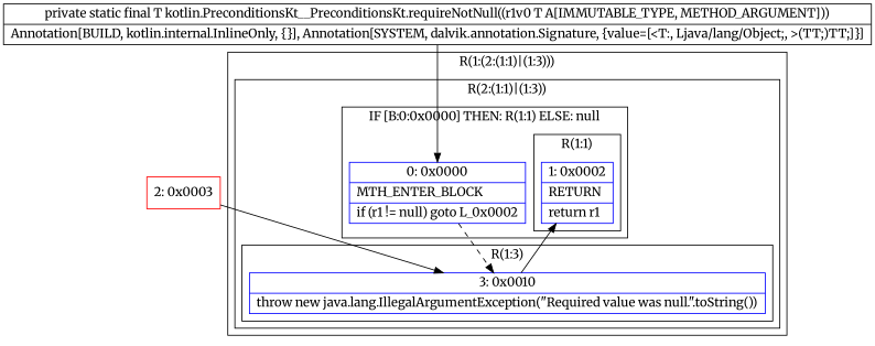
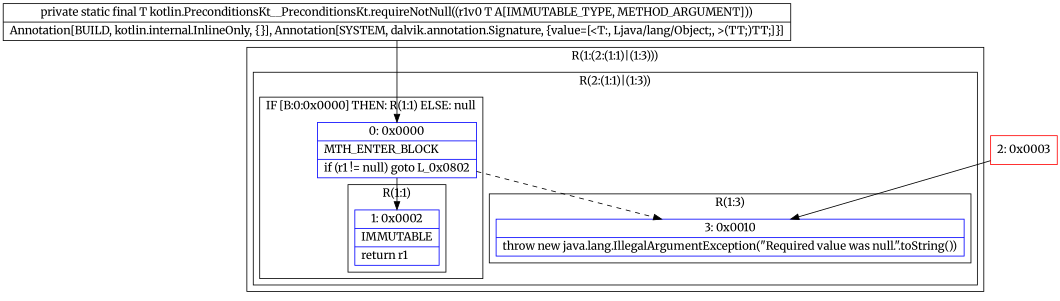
  digraph {
    fontname=Merriweather
    node [color=blue fontname=Merriweather shape=record]
    edge [fontname=Merriweather]
-   n1 [label="{1\:\ 0x0002|RETURN\l|return r1\l}"]
-   n2 [label="{0\:\ 0x0000|MTH_ENTER_BLOCK\l|if (r1 != null) goto L_0x0002\l}"]
+   n1 [label="{1\:\ 0x0002|IMMUTABLE\l|return r1\l}"]
+   n2 [label="{0\:\ 0x0000|MTH_ENTER_BLOCK\l|if (r1 != null) goto L_0x0802\l}"]
    n3 [label="{3\:\ 0x0010|throw new java.lang.IllegalArgumentException(\"Required value was null.\".toString())\l}"]
    n4 [color=red label="{2\:\ 0x0003}"]
    n5 [label="{private static final T kotlin.PreconditionsKt__PreconditionsKt.requireNotNull((r1v0 T A[IMMUTABLE_TYPE, METHOD_ARGUMENT]))  | Annotation[BUILD, kotlin.internal.InlineOnly, \{\}], Annotation[SYSTEM, dalvik.annotation.Signature, \{value=[\<T:, Ljava\/lang\/Object;, \>(TT;)TT;]\}]\l}" color=""]
    subgraph cluster_1 {
      label="R(1:(2:(1:1)|(1:3)))"
      subgraph cluster_2 {
        label="R(2:(1:1)|(1:3))"
        subgraph cluster_3 {
          label="IF [B:0:0x0000] THEN: R(1:1) ELSE: null"
          n2
          subgraph cluster_4 {
            label="R(1:1)"
            n1
          }
        }
        subgraph cluster_5 {
          label="R(1:3)"
          n3
        }
      }
    }
-   n3 -> n1
+   n2 -> n1
    n2 -> n3 [style=dashed]
    n4 -> n3
    n5 -> n2
  }
